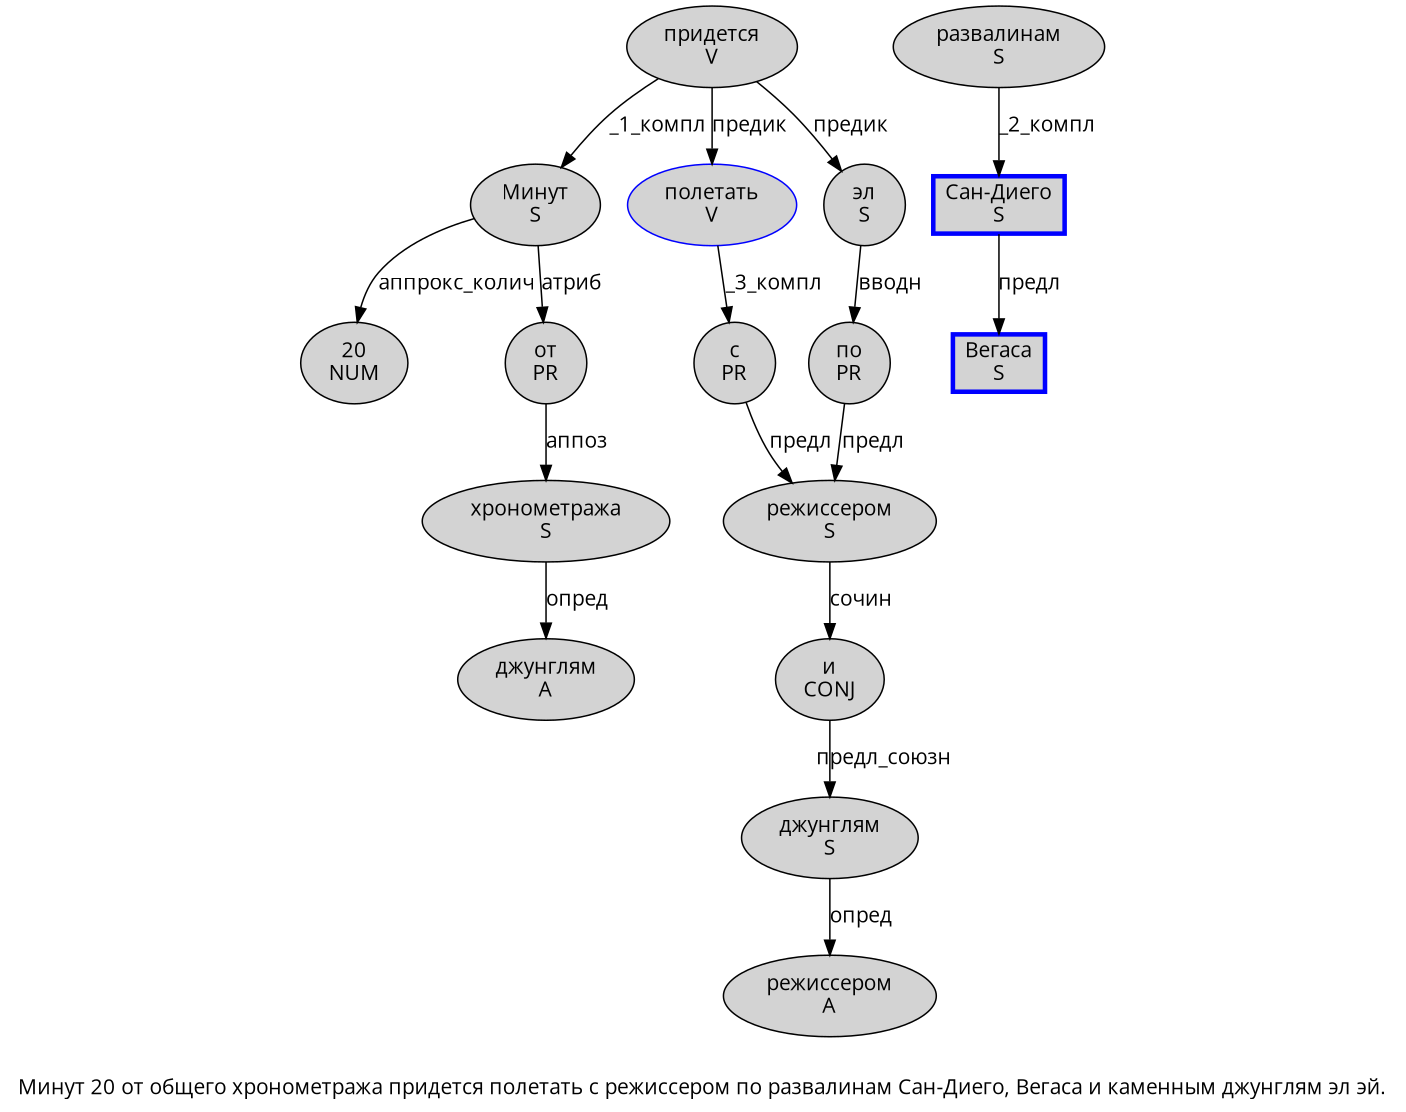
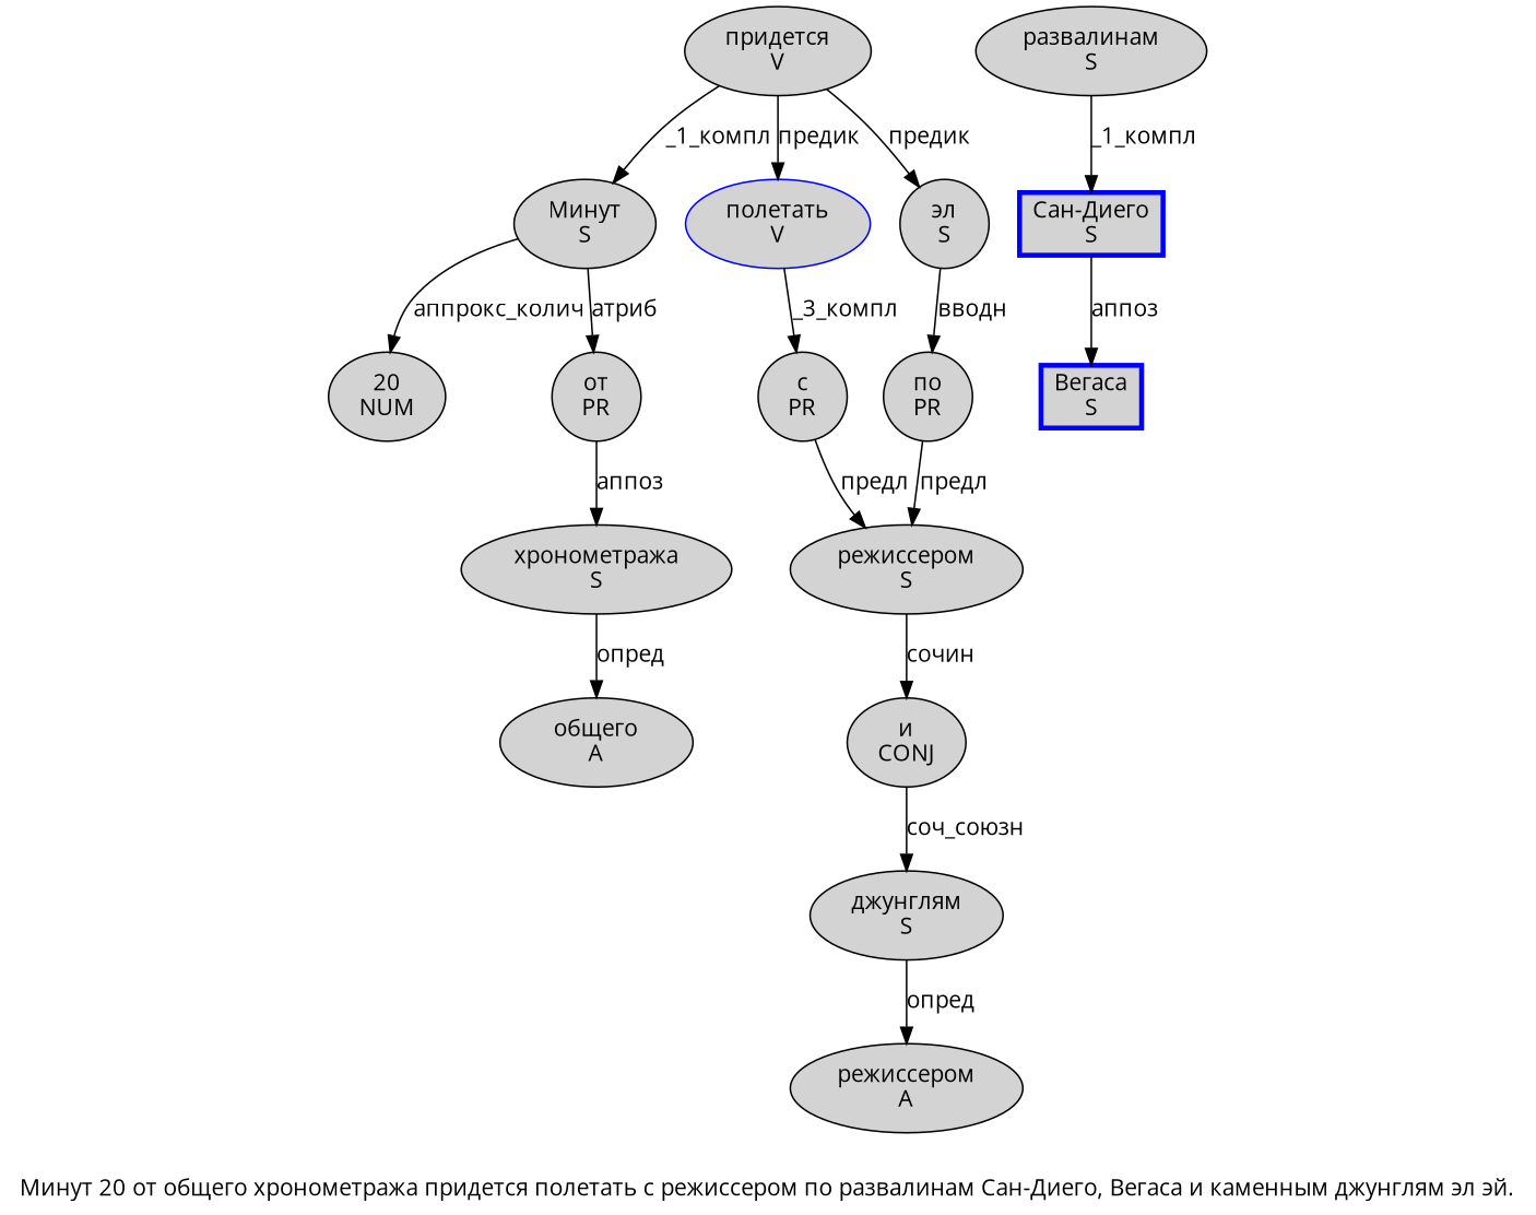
  digraph {
    fontname="Open Sans"
    label="Минут 20 от общего хронометража придется полетать с режиссером по развалинам Сан-Диего, Вегаса и каменным джунглям эл эй."
    node [fillcolor=lightgray fontname="Open Sans" penwidth=1 shape=ellipse style=filled]
    edge [fontname="Open Sans"]
    n1 [label="Минут\nS"]
    n2 [label="20\nNUM"]
    n3 [label="от\nPR"]
    n4 [label="хронометража\nS"]
-   n5 [label="джунглям\nA"]
+   n5 [label="общего\nA"]
    n6 [label="придется\nV"]
    n7 [color=blue label="полетать\nV"]
    n8 [label="эл\nS"]
    n9 [label="с\nPR"]
    n10 [label="по\nPR"]
    n11 [label="режиссером\nS"]
    n12 [label="и\nCONJ"]
    n13 [label="развалинам\nS"]
    n14 [color=blue label="Сан-Диего\nS" penwidth=3 shape=box]
    n15 [color=blue label="Вегаса\nS" penwidth=3 shape=box]
    n16 [label="джунглям\nS"]
    n17 [label="режиссером\nA"]
    n1 -> n2 [label="аппрокс_колич"]
    n1 -> n3 [label="атриб"]
    n3 -> n4 [label="аппоз"]
    n4 -> n5 [label="опред"]
    n6 -> n1 [label="_1_компл"]
    n6 -> n7 [label="предик"]
    n6 -> n8 [label="предик"]
    n7 -> n9 [label="_3_компл"]
    n8 -> n10 [label="вводн"]
    n9 -> n11 [label="предл"]
    n10 -> n11 [label="предл"]
    n11 -> n12 [label="сочин"]
-   n12 -> n16 [label="предл_союзн"]
-   n13 -> n14 [label="_2_компл"]
-   n14 -> n15 [label="предл"]
+   n12 -> n16 [label="соч_союзн"]
+   n13 -> n14 [label="_1_компл"]
+   n14 -> n15 [label="аппоз"]
    n16 -> n17 [label="опред"]
  }
